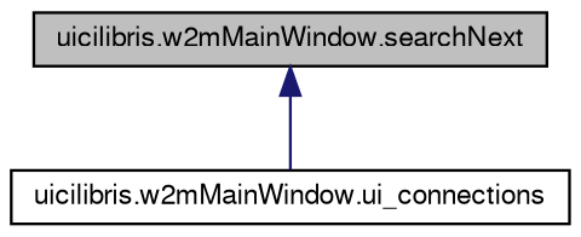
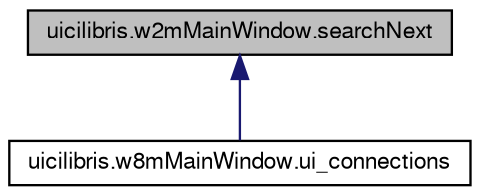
  digraph {
    rankdir=TB
    node [color=black fontname=FreeSans fontsize=10 shape=record style=filled]
    n1 [fillcolor=grey75 fontcolor=black height=0.2 label="uicilibris.w2mMainWindow.searchNext" width=0.4]
-   n2 [fillcolor=white height=0.2 label="uicilibris.w2mMainWindow.ui_connections" width=0.4]
+   n2 [fillcolor=white height=0.2 label="uicilibris.w8mMainWindow.ui_connections" width=0.4]
    n1 -> n2 [color=midnightblue dir=back fontname=FreeSans fontsize=10 labelfontname=FreeSans labelfontsize=10 style=solid]
  }
